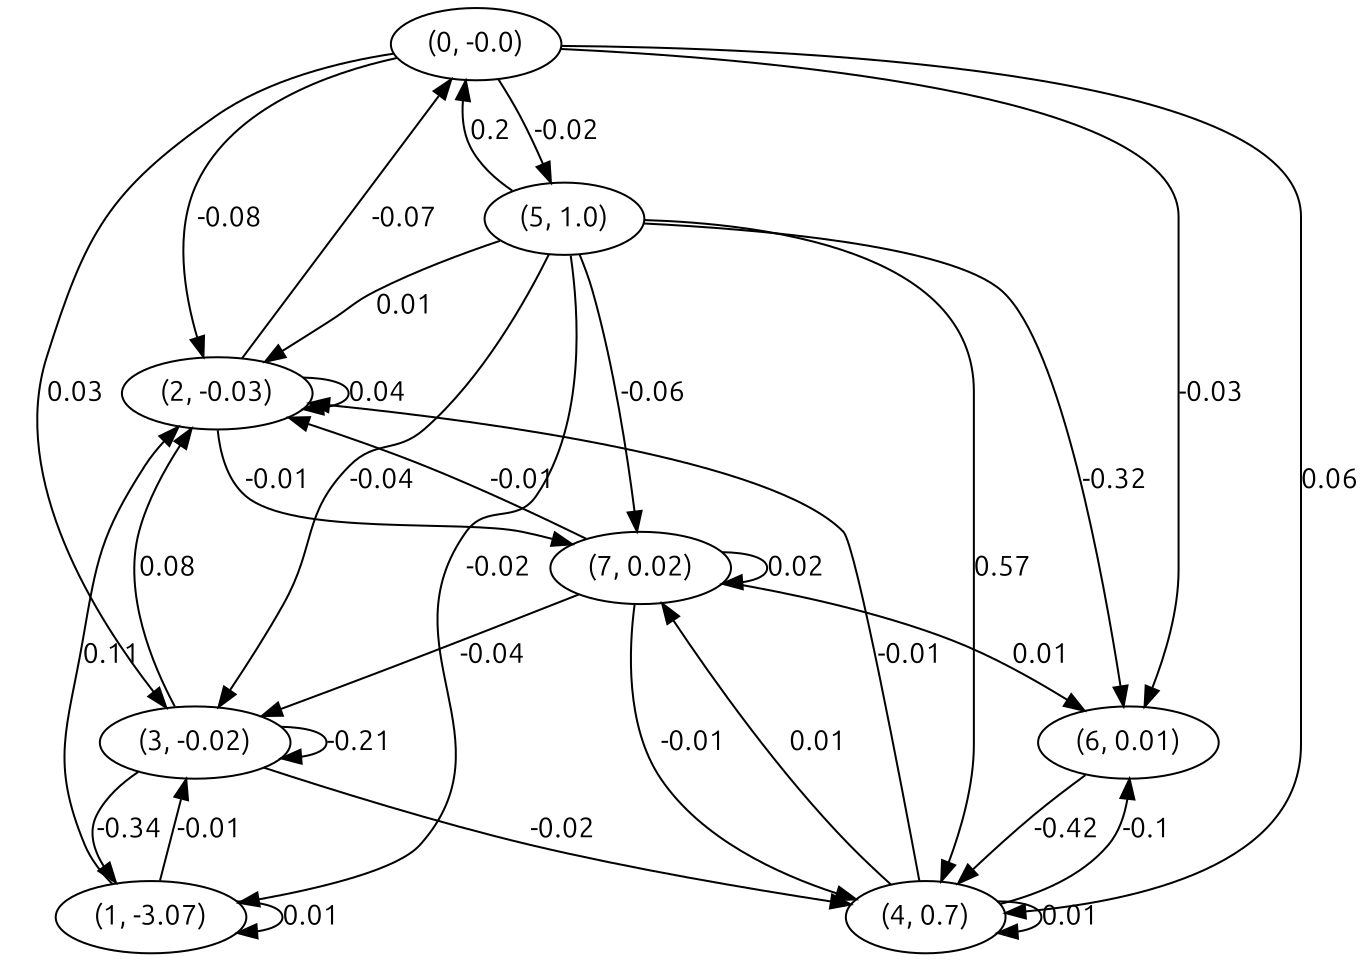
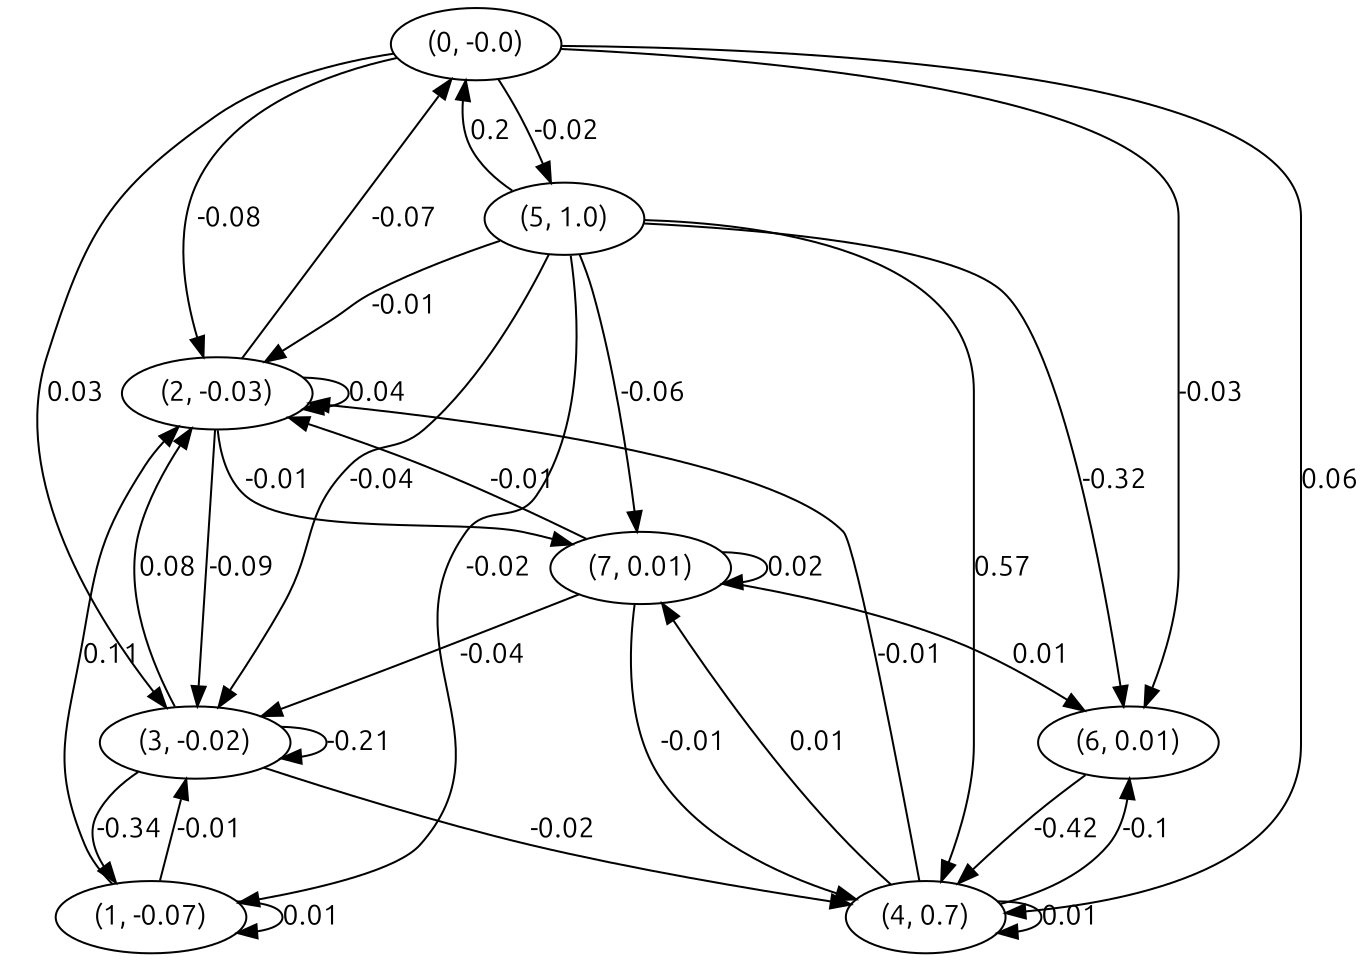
  digraph {
    fontname=Ubuntu
    node [fontname=Ubuntu]
    edge [fontname=Ubuntu]
    n1 [label="(0, -0.0)"]
    n2 [label="(2, -0.03)"]
    n3 [label="(3, -0.02)"]
    n4 [label="(4, 0.7)"]
    n5 [label="(5, 1.0)"]
    n6 [label="(6, 0.01)"]
-   n7 [label="(7, 0.02)"]
-   n8 [label="(1, -3.07)"]
+   n7 [label="(7, 0.01)"]
+   n8 [label="(1, -0.07)"]
    n1 -> n2 [label=-0.08]
    n1 -> n3 [label=0.03]
    n1 -> n4 [label=0.06]
    n1 -> n5 [label=-0.02]
    n1 -> n6 [label=-0.03]
    n2 -> n1 [label=-0.07]
    n2 -> n2 [label=0.04]
+   n2 -> n3 [label=-0.09]
    n2 -> n7 [label=-0.01]
    n3 -> n2 [label=0.08]
    n3 -> n3 [label=-0.21]
    n3 -> n4 [label=-0.02]
    n3 -> n8 [label=-0.34]
    n4 -> n2 [label=-0.01]
    n4 -> n4 [label=0.01]
    n4 -> n6 [label=-0.1]
    n4 -> n7 [label=0.01]
    n5 -> n1 [label=0.2]
-   n5 -> n2 [label=0.01]
+   n5 -> n2 [label=-0.01]
    n5 -> n3 [label=-0.04]
    n5 -> n4 [label=0.57]
    n5 -> n6 [label=-0.32]
    n5 -> n7 [label=-0.06]
    n5 -> n8 [label=-0.02]
    n6 -> n4 [label=-0.42]
    n7 -> n2 [label=-0.01]
    n7 -> n3 [label=-0.04]
    n7 -> n4 [label=-0.01]
    n7 -> n6 [label=0.01]
    n7 -> n7 [label=0.02]
    n8 -> n2 [label=0.11]
    n8 -> n3 [label=-0.01]
    n8 -> n8 [label=0.01]
  }
